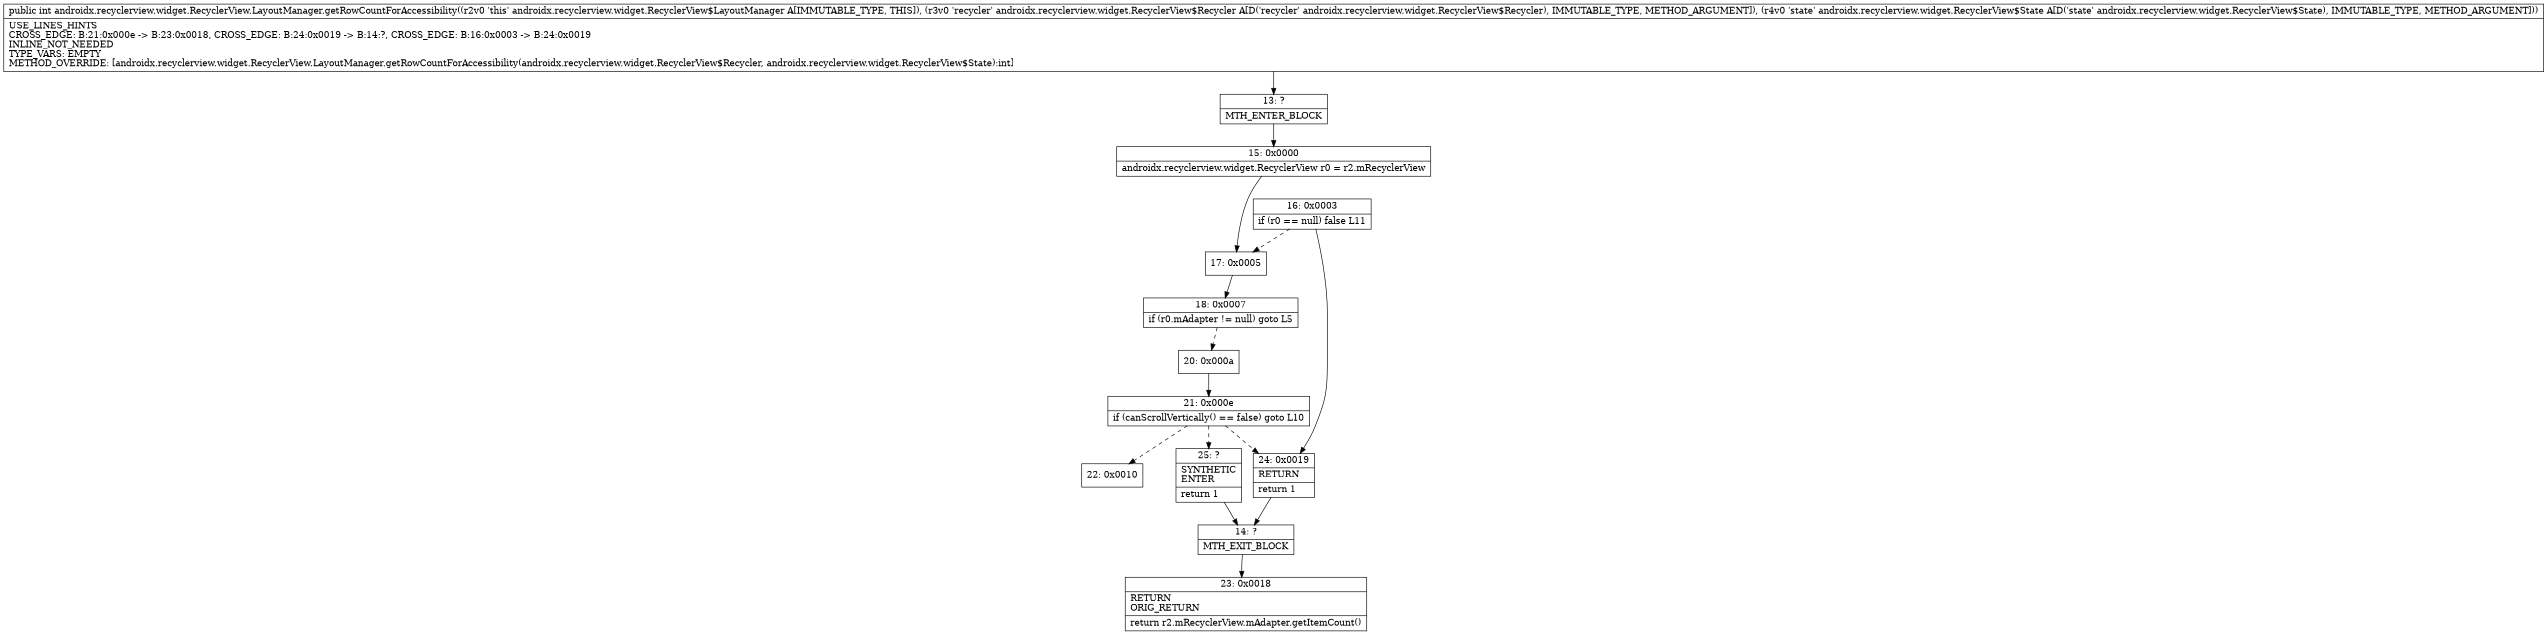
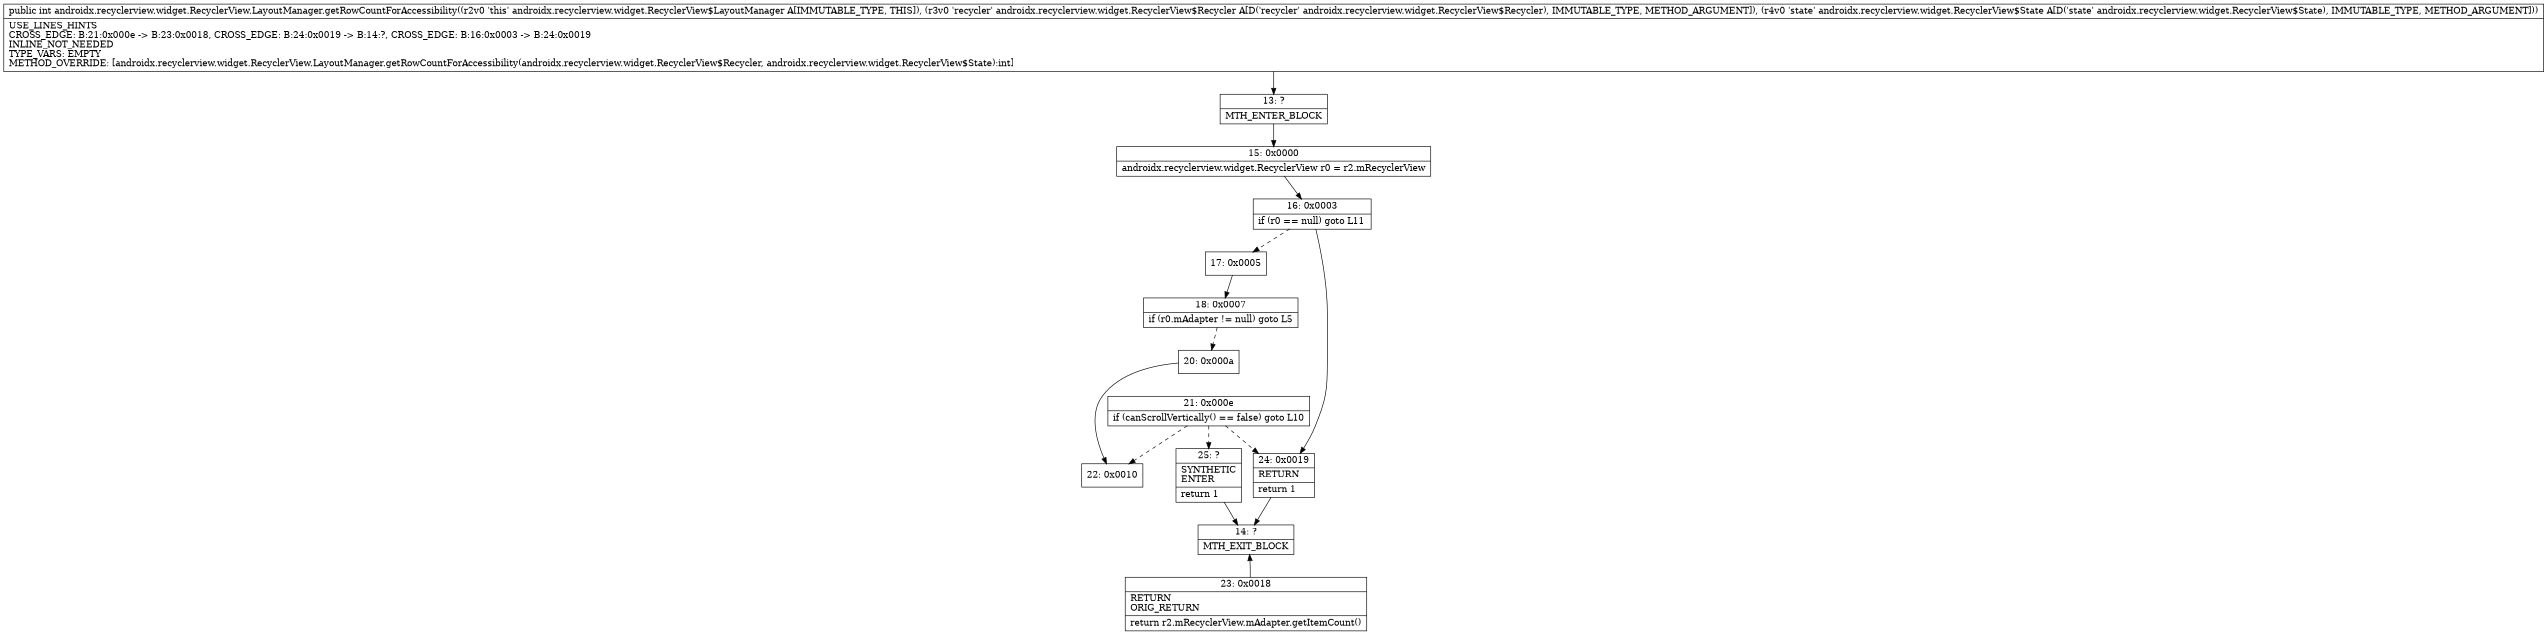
  digraph {
    node [shape=record]
    n1 [label="{13\:\ ?|MTH_ENTER_BLOCK\l}"]
    n2 [label="{15\:\ 0x0000|androidx.recyclerview.widget.RecyclerView r0 = r2.mRecyclerView\l}"]
-   n3 [label="{16\:\ 0x0003|if (r0 == null) false L11\l}"]
+   n3 [label="{16\:\ 0x0003|if (r0 == null) goto L11\l}"]
    n4 [label="{17\:\ 0x0005}"]
    n5 [label="{24\:\ 0x0019|RETURN\l|return 1\l}"]
    n6 [label="{18\:\ 0x0007|if (r0.mAdapter != null) goto L5\l}"]
    n7 [label="{14\:\ ?|MTH_EXIT_BLOCK\l}"]
    n8 [label="{20\:\ 0x000a}"]
    n9 [label="{21\:\ 0x000e|if (canScrollVertically() == false) goto L10\l}"]
    n10 [label="{22\:\ 0x0010}"]
    n11 [label="{25\:\ ?|SYNTHETIC\lENTER\l|return 1\l}"]
    n12 [label="{23\:\ 0x0018|RETURN\lORIG_RETURN\l|return r2.mRecyclerView.mAdapter.getItemCount()\l}"]
    n13 [label="{public int androidx.recyclerview.widget.RecyclerView.LayoutManager.getRowCountForAccessibility((r2v0 'this' androidx.recyclerview.widget.RecyclerView$LayoutManager A[IMMUTABLE_TYPE, THIS]), (r3v0 'recycler' androidx.recyclerview.widget.RecyclerView$Recycler A[D('recycler' androidx.recyclerview.widget.RecyclerView$Recycler), IMMUTABLE_TYPE, METHOD_ARGUMENT]), (r4v0 'state' androidx.recyclerview.widget.RecyclerView$State A[D('state' androidx.recyclerview.widget.RecyclerView$State), IMMUTABLE_TYPE, METHOD_ARGUMENT]))  | USE_LINES_HINTS\lCROSS_EDGE: B:21:0x000e \-\> B:23:0x0018, CROSS_EDGE: B:24:0x0019 \-\> B:14:?, CROSS_EDGE: B:16:0x0003 \-\> B:24:0x0019\lINLINE_NOT_NEEDED\lTYPE_VARS: EMPTY\lMETHOD_OVERRIDE: [androidx.recyclerview.widget.RecyclerView.LayoutManager.getRowCountForAccessibility(androidx.recyclerview.widget.RecyclerView$Recycler, androidx.recyclerview.widget.RecyclerView$State):int]\l}"]
    n1 -> n2
-   n2 -> n4
+   n2 -> n3
    n3 -> n4 [style=dashed]
    n3 -> n5
    n4 -> n6
    n5 -> n7
    n6 -> n8 [style=dashed]
-   n8 -> n9
+   n8 -> n10
    n9 -> n5 [style=dashed]
    n9 -> n10 [style=dashed]
    n9 -> n11 [style=dashed]
    n11 -> n7
-   n7 -> n12
+   n12 -> n7
    n13 -> n1
  }
